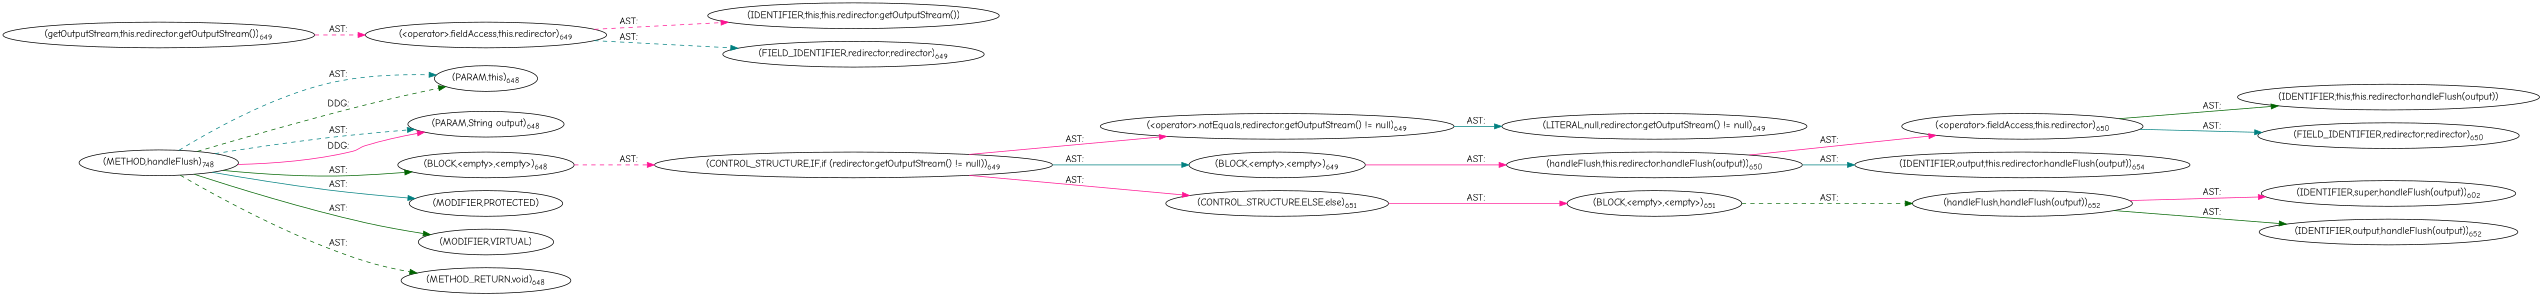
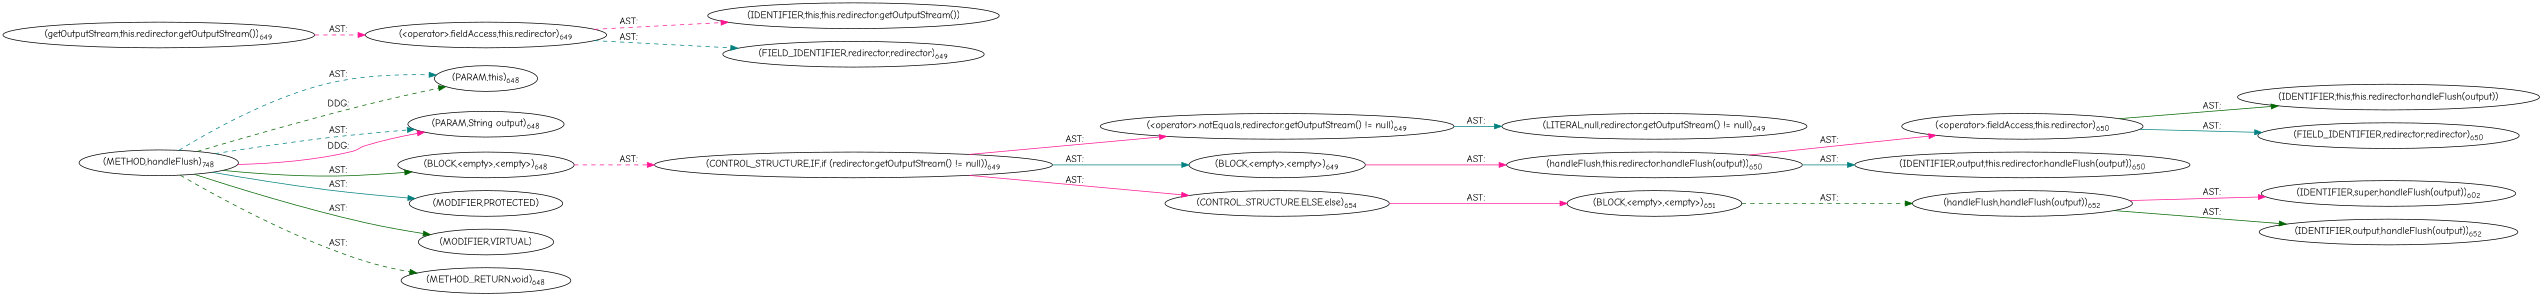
  digraph {
    fontname="Comic Neue"
    rankdir=LR
    node [fontname="Comic Neue"]
    edge [color=deeppink fontname="Comic Neue" style=solid]
    n1 [label=<(METHOD,handleFlush)<SUB>748</SUB>>]
    n2 [label=<(PARAM,this)<SUB>648</SUB>>]
    n3 [label=<(PARAM,String output)<SUB>648</SUB>>]
    n4 [label=<(BLOCK,&lt;empty&gt;,&lt;empty&gt;)<SUB>648</SUB>>]
    n5 [label=<(MODIFIER,PROTECTED)>]
    n6 [label=<(MODIFIER,VIRTUAL)>]
    n7 [label=<(METHOD_RETURN,void)<SUB>648</SUB>>]
    n8 [label=<(CONTROL_STRUCTURE,IF,if (redirector.getOutputStream() != null))<SUB>649</SUB>>]
    n9 [label=<(&lt;operator&gt;.notEquals,redirector.getOutputStream() != null)<SUB>649</SUB>>]
    n10 [label=<(BLOCK,&lt;empty&gt;,&lt;empty&gt;)<SUB>649</SUB>>]
-   n11 [label=<(CONTROL_STRUCTURE,ELSE,else)<SUB>651</SUB>>]
+   n11 [label=<(CONTROL_STRUCTURE,ELSE,else)<SUB>654</SUB>>]
    n12 [label=<(LITERAL,null,redirector.getOutputStream() != null)<SUB>649</SUB>>]
    n13 [label=<(handleFlush,this.redirector.handleFlush(output))<SUB>650</SUB>>]
    n14 [label=<(BLOCK,&lt;empty&gt;,&lt;empty&gt;)<SUB>651</SUB>>]
    n15 [label=<(getOutputStream,this.redirector.getOutputStream())<SUB>649</SUB>>]
    n16 [label=<(&lt;operator&gt;.fieldAccess,this.redirector)<SUB>649</SUB>>]
    n17 [label=<(IDENTIFIER,this,this.redirector.getOutputStream())>]
    n18 [label=<(FIELD_IDENTIFIER,redirector,redirector)<SUB>649</SUB>>]
    n19 [label=<(&lt;operator&gt;.fieldAccess,this.redirector)<SUB>650</SUB>>]
-   n20 [label=<(IDENTIFIER,output,this.redirector.handleFlush(output))<SUB>654</SUB>>]
+   n20 [label=<(IDENTIFIER,output,this.redirector.handleFlush(output))<SUB>650</SUB>>]
    n21 [label=<(IDENTIFIER,this,this.redirector.handleFlush(output))>]
    n22 [label=<(FIELD_IDENTIFIER,redirector,redirector)<SUB>650</SUB>>]
    n23 [label=<(handleFlush,handleFlush(output))<SUB>652</SUB>>]
    n24 [label=<(IDENTIFIER,super,handleFlush(output))<SUB>602</SUB>>]
    n25 [label=<(IDENTIFIER,output,handleFlush(output))<SUB>652</SUB>>]
    n1 -> n2 [color=teal label="AST: " style=dashed]
    n1 -> n2 [color=darkgreen label="DDG: " style=dashed]
    n1 -> n3 [color=teal label="AST: " style=dashed]
    n1 -> n3 [label="DDG: "]
    n1 -> n4 [color=darkgreen label="AST: "]
    n1 -> n5 [color=teal label="AST: "]
    n1 -> n6 [color=darkgreen label="AST: "]
    n1 -> n7 [color=darkgreen label="AST: " style=dashed]
    n4 -> n8 [label="AST: " style=dashed]
    n8 -> n9 [label="AST: "]
    n8 -> n10 [color=teal label="AST: "]
    n8 -> n11 [label="AST: "]
    n9 -> n12 [color=teal label="AST: "]
    n10 -> n13 [label="AST: "]
    n11 -> n14 [label="AST: "]
    n13 -> n19 [label="AST: "]
    n13 -> n20 [color=teal label="AST: "]
    n14 -> n23 [color=darkgreen label="AST: " style=dashed]
    n15 -> n16 [label="AST: " style=dashed]
    n16 -> n17 [label="AST: " style=dashed]
    n16 -> n18 [color=teal label="AST: " style=dashed]
    n19 -> n21 [color=darkgreen label="AST: "]
    n19 -> n22 [color=teal label="AST: "]
    n23 -> n24 [label="AST: "]
    n23 -> n25 [color=darkgreen label="AST: "]
  }
